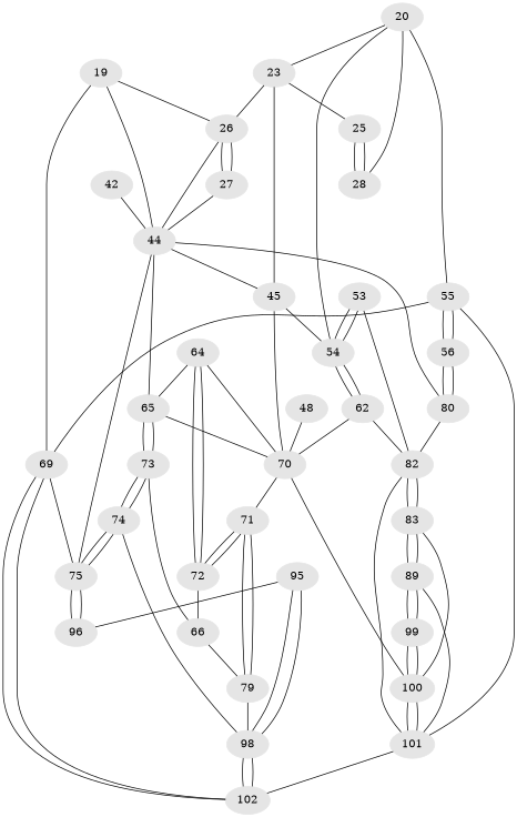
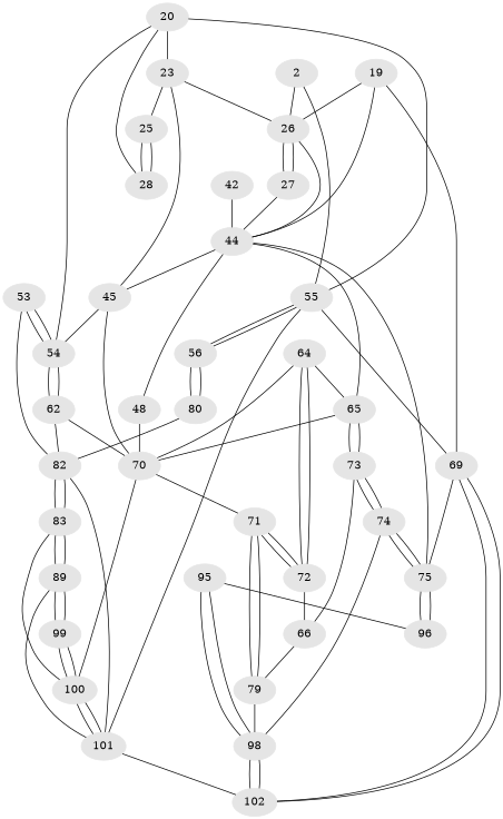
  graph {
    node [color=gray90 style=filled]
    26 [super="+4+17"]
+   2
    55 [super="+8+21"]
    44 [super="+38+39+43"]
    27
    69 [super="+15+24"]
    56 [super="+50"]
    101 [super="+90"]
    19 [super="+18+16"]
    45 [super="+37"]
    48 [super="+47"]
    65 [super="+58"]
    75 [super="+68"]
    102
    20 [super="+11+14"]
    23 [super="+5+22"]
    28 [super="+12+13"]
    54 [super="+49+30+29"]
    25
    62
    70 [super="+61+63+57"]
    42
    73
    96
    71
    100 [super="+97+84+85"]
    53
    82 [super="+66+81"]
    83
    80 [super="+51"]
    64
    72
    n33 [label=66]
    74
    79 [super="+77"]
    98 [super="+92+93+94"]
    89 [super="+88"]
    99
    95
    26 -- 44
    26 -- 27 [weight=2]
    26 -- 27
+   2 -- 26
+   2 -- 55
    55 -- 69 [weight=2]
    55 -- 56 [weight=2]
    55 -- 56
    55 -- 101
    44 -- 45
-   44 -- 80 [weight=2]
+   44 -- 48 [weight=2]
    44 -- 65
    44 -- 75
    27 -- 44
    69 -- 75 [weight=2]
    69 -- 102
    69 -- 102
    56 -- 80 [weight=2]
    56 -- 80
    101 -- 102
    19 -- 26
    19 -- 44
    19 -- 69 [weight=2]
    45 -- 54 [weight=2]
    45 -- 70
    48 -- 70 [weight=2]
    65 -- 70
    65 -- 73
    65 -- 73
    75 -- 96 [weight=2]
    75 -- 96
    20 -- 55 [weight=2]
    20 -- 23 [weight=2]
    20 -- 28 [weight=2]
    20 -- 54
    23 -- 26
    23 -- 45
    23 -- 25
    54 -- 62
    54 -- 62
    25 -- 28 [weight=2]
    25 -- 28
    62 -- 70
    62 -- 82
    70 -- 71
    70 -- 100
    42 -- 44 [weight=3]
    73 -- n33
    73 -- 74
    73 -- 74
    71 -- 72
    71 -- 72
    71 -- 79
    71 -- 79
    100 -- 101
    100 -- 101
    53 -- 54 [weight=2]
    53 -- 54
    53 -- 82
    82 -- 101
    82 -- 83
    82 -- 83
    83 -- 100
    83 -- 89
    83 -- 89
    80 -- 82 [weight=2]
    64 -- 65
    64 -- 70
    64 -- 72
    64 -- 72
    72 -- n33
    n33 -- 79
    74 -- 75
    74 -- 75
    74 -- 98
    79 -- 98 [weight=2]
    98 -- 102
    98 -- 102
    89 -- 101
    89 -- 99 [weight=2]
    89 -- 99
    99 -- 100
    99 -- 100
    95 -- 96
    95 -- 98 [weight=2]
    95 -- 98
  }
